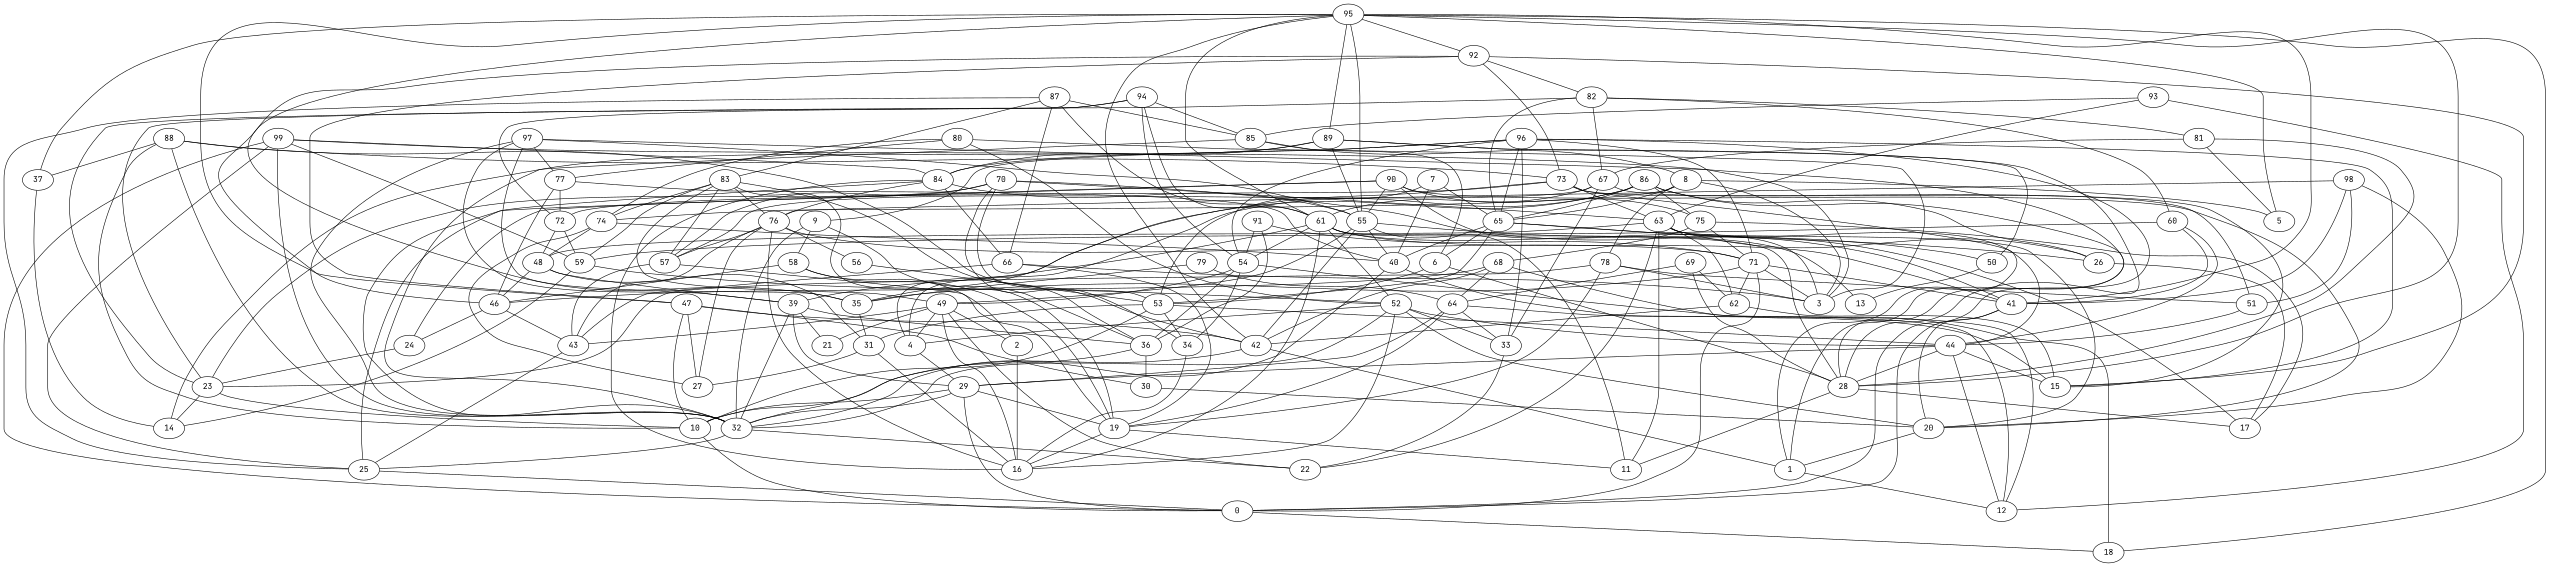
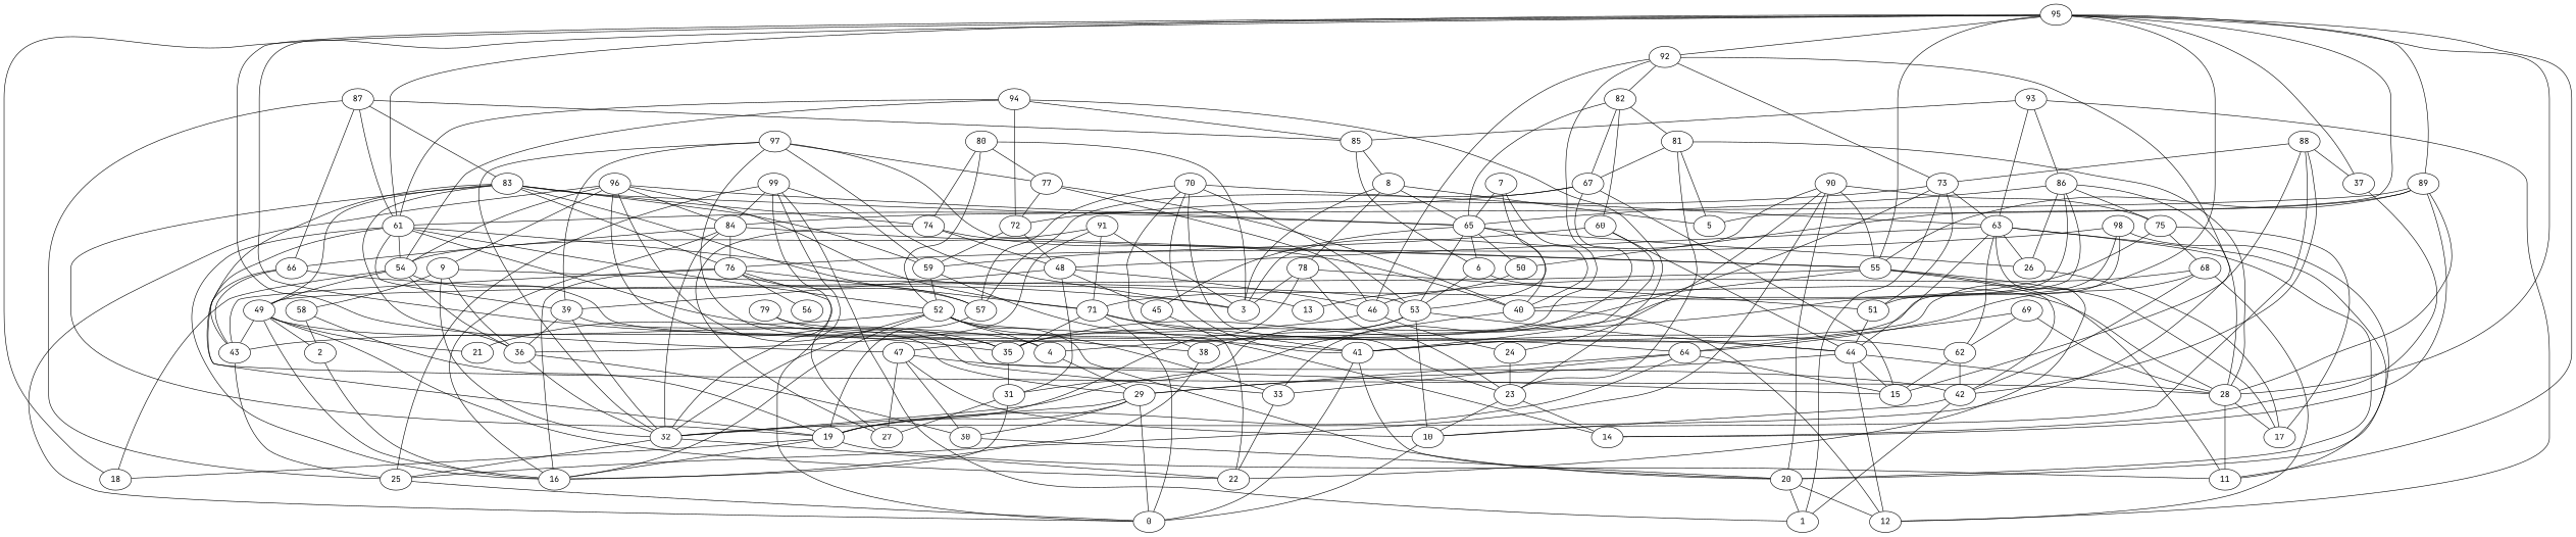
  digraph {
    fontname="JetBrains Mono"
    node [fontname="JetBrains Mono"]
    edge [color=black dir=none fontname="JetBrains Mono"]
    87
    61
    85
    66
    83
    54
    39
    13
    52
    28
    41
    16
    91
    71
    36
    18
    49
-   38 [label=34]
+   38
    63
    48
    26
    22
    11
    20
    15
    62
    31
    46
+   45
    73
    1
    72
    35
    51
    82
    65
    60
    81
    67
    6
    50
    53
    40
    44
    59
    29
    12
    32
    8
    4
    0
    10
    2
    19
    88
    42
    37
    25
    27
    24
    43
    77
    79
    64
    99
    84
    17
    21
    90
    75
    3
    55
    23
    68
    93
    86
    14
    33
    97
    89
    76
    69
    5
    57
    95
    47
    92
    30
    98
    56
    58
    80
    74
    70
    78
    96
    9
    94
    7
    subgraph sub_1 {
      87
      61
      85
      66
      83
      54
      39
      13
      52
      28
      41
      16
      91
      71
      36
      18
      49
      38
      63
      48
      26
      22
      11
      20
      15
      62
      31
      46
+     45
      73
      1
      72
      35
      51
      82
      65
      60
      81
      67
      6
      50
      53
      40
      44
      59
      29
      12
      32
      8
      4
      0
      10
      2
      19
      88
      42
      37
      25
      27
      24
      43
      77
      79
      64
      99
      84
      17
      21
      90
      75
      3
      55
      23
      68
      93
      86
      14
      33
      97
      89
      76
      69
      5
      57
      95
      47
      92
      30
      98
      56
      58
      80
      74
      70
      78
      96
      9
      94
      7
    }
    87 -> 61
    87 -> 85
    87 -> 66
    87 -> 83
    61 -> 54
    61 -> 39
    61 -> 13
    61 -> 52
    61 -> 28
    61 -> 41
    61 -> 16
    85 -> 6
-   85 -> 32
    85 -> 8
    66 -> 19
    66 -> 43
    66 -> 3
    83 -> 36
    83 -> 49
+   83 -> 65
    83 -> 59
    83 -> 19
-   57 -> 43
+   83 -> 43
    83 -> 76
    83 -> 57
    83 -> 74
    54 -> 36
    54 -> 18
    54 -> 49
    54 -> 38
    39 -> 36
    39 -> 29
    39 -> 32
-   39 -> 21
+   52 -> 21
    52 -> 16
    52 -> 20
    52 -> 44
    52 -> 32
    52 -> 4
    52 -> 33
    28 -> 11
    28 -> 17
    41 -> 20
    41 -> 0
    91 -> 54
    91 -> 71
    91 -> 36
    71 -> 41
    71 -> 62
    71 -> 35
    71 -> 0
-   71 -> 3
+   91 -> 3
    36 -> 32
    36 -> 30
    49 -> 16
    49 -> 22
    49 -> 4
    49 -> 2
    49 -> 43
    49 -> 21
    38 -> 16
    63 -> 48
    63 -> 26
    63 -> 22
    63 -> 11
    63 -> 20
    63 -> 62
    63 -> 44
    48 -> 39
    48 -> 31
    48 -> 46
+   48 -> 45
    26 -> 17
    20 -> 1
-   1 -> 12
+   20 -> 12
    62 -> 15
    62 -> 42
    31 -> 16
    31 -> 27
    46 -> 24
    46 -> 43
+   45 -> 22
    73 -> 63
    73 -> 1
    73 -> 72
-   73 -> 4
+   73 -> 35
    73 -> 51
    72 -> 48
    72 -> 59
    35 -> 31
    51 -> 44
    82 -> 65
    82 -> 60
    82 -> 81
    82 -> 67
    65 -> 26
+   65 -> 45
    65 -> 6
    65 -> 50
    65 -> 53
    65 -> 40
    60 -> 41
    60 -> 44
    60 -> 59
    81 -> 28
    81 -> 67
-   82 -> 23
+   81 -> 23
    81 -> 5
    67 -> 61
    67 -> 15
    67 -> 33
    67 -> 57
    6 -> 28
    6 -> 53
    50 -> 13
    53 -> 38
    53 -> 31
    53 -> 44
    53 -> 10
    40 -> 12
    40 -> 32
    44 -> 28
    44 -> 15
    44 -> 29
    44 -> 12
    59 -> 52
    59 -> 14
    29 -> 32
    29 -> 0
-   29 -> 10
+   29 -> 30
    29 -> 19
    32 -> 22
    32 -> 25
    8 -> 65
    8 -> 3
    8 -> 5
-   8 -> 74
    8 -> 78
    4 -> 29
    10 -> 0
    2 -> 16
    19 -> 16
-   0 -> 18
+   19 -> 18
    19 -> 11
    88 -> 73
    88 -> 32
    88 -> 10
    88 -> 42
    88 -> 37
    42 -> 1
    42 -> 10
    37 -> 14
    25 -> 87
    25 -> 0
    24 -> 23
    43 -> 25
    77 -> 46
    77 -> 72
    77 -> 40
    79 -> 35
    79 -> 64
    64 -> 15
    64 -> 29
    64 -> 19
    64 -> 33
    99 -> 1
    99 -> 59
    99 -> 32
    99 -> 0
    99 -> 25
    99 -> 84
    84 -> 66
    84 -> 16
    84 -> 32
    84 -> 55
    84 -> 76
    90 -> 20
    90 -> 25
    90 -> 24
    90 -> 75
    90 -> 3
    90 -> 55
    75 -> 71
    75 -> 17
    75 -> 68
    55 -> 49
    55 -> 11
    55 -> 40
    55 -> 42
    55 -> 17
    23 -> 10
    23 -> 14
    68 -> 46
    68 -> 12
    68 -> 42
    68 -> 64
    93 -> 85
    93 -> 63
    93 -> 12
+   93 -> 86
    86 -> 28
    86 -> 26
    86 -> 35
    86 -> 65
    86 -> 4
    86 -> 75
    33 -> 22
    97 -> 39
    97 -> 35
    97 -> 32
    97 -> 77
    97 -> 3
    97 -> 55
    89 -> 28
    89 -> 50
    89 -> 84
    89 -> 55
    89 -> 14
    76 -> 16
    76 -> 71
    76 -> 27
    76 -> 43
    76 -> 57
    76 -> 56
    69 -> 28
    69 -> 62
    69 -> 64
    57 -> 19
    95 -> 61
    95 -> 28
    95 -> 41
    95 -> 18
-   95 -> 42
+   95 -> 11
    95 -> 35
    95 -> 37
    95 -> 55
    95 -> 89
    95 -> 5
    95 -> 47
    95 -> 92
    47 -> 10
    47 -> 42
    47 -> 27
    47 -> 30
    92 -> 15
    92 -> 46
    92 -> 73
    92 -> 82
    92 -> 47
    30 -> 20
    98 -> 41
    98 -> 20
    98 -> 51
    98 -> 76
-   56 -> 53
-   58 -> 46
+   9 -> 53
    58 -> 2
    58 -> 19
    80 -> 52
    80 -> 77
    80 -> 3
    80 -> 74
    74 -> 48
    74 -> 40
    74 -> 27
    70 -> 41
    70 -> 38
    70 -> 63
    70 -> 53
    70 -> 23
    70 -> 57
    78 -> 51
    78 -> 19
    78 -> 3
    78 -> 23
    96 -> 54
    96 -> 71
    96 -> 15
    96 -> 65
    96 -> 0
    96 -> 84
    96 -> 33
    96 -> 9
    9 -> 36
    9 -> 32
    9 -> 58
    94 -> 61
    94 -> 85
    94 -> 54
    94 -> 72
    94 -> 23
    7 -> 65
    7 -> 53
    7 -> 40
  }
